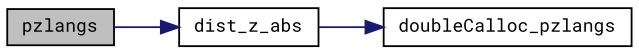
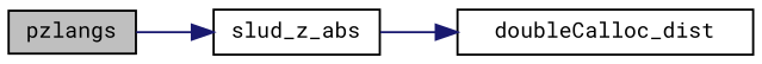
  digraph {
    fontname="Roboto Mono"
    rankdir=LR
    node [color=black fillcolor=white fontname="Roboto Mono" fontsize=10 shape=record style=filled]
    edge [color=midnightblue fontname="Roboto Mono" fontsize=10 labelfontname=Helvetica labelfontsize=10 style=solid]
    n1 [fillcolor=grey75 fontcolor=black height=0.2 label=pzlangs width=0.4]
-   n2 [height=0.2 label=dist_z_abs width=0.4]
-   n3 [height=0.2 label=doubleCalloc_pzlangs width=0.4]
+   n2 [height=0.2 label=slud_z_abs width=0.4]
+   n3 [height=0.2 label=doubleCalloc_dist width=0.4]
    n1 -> n2
    n2 -> n3
  }
